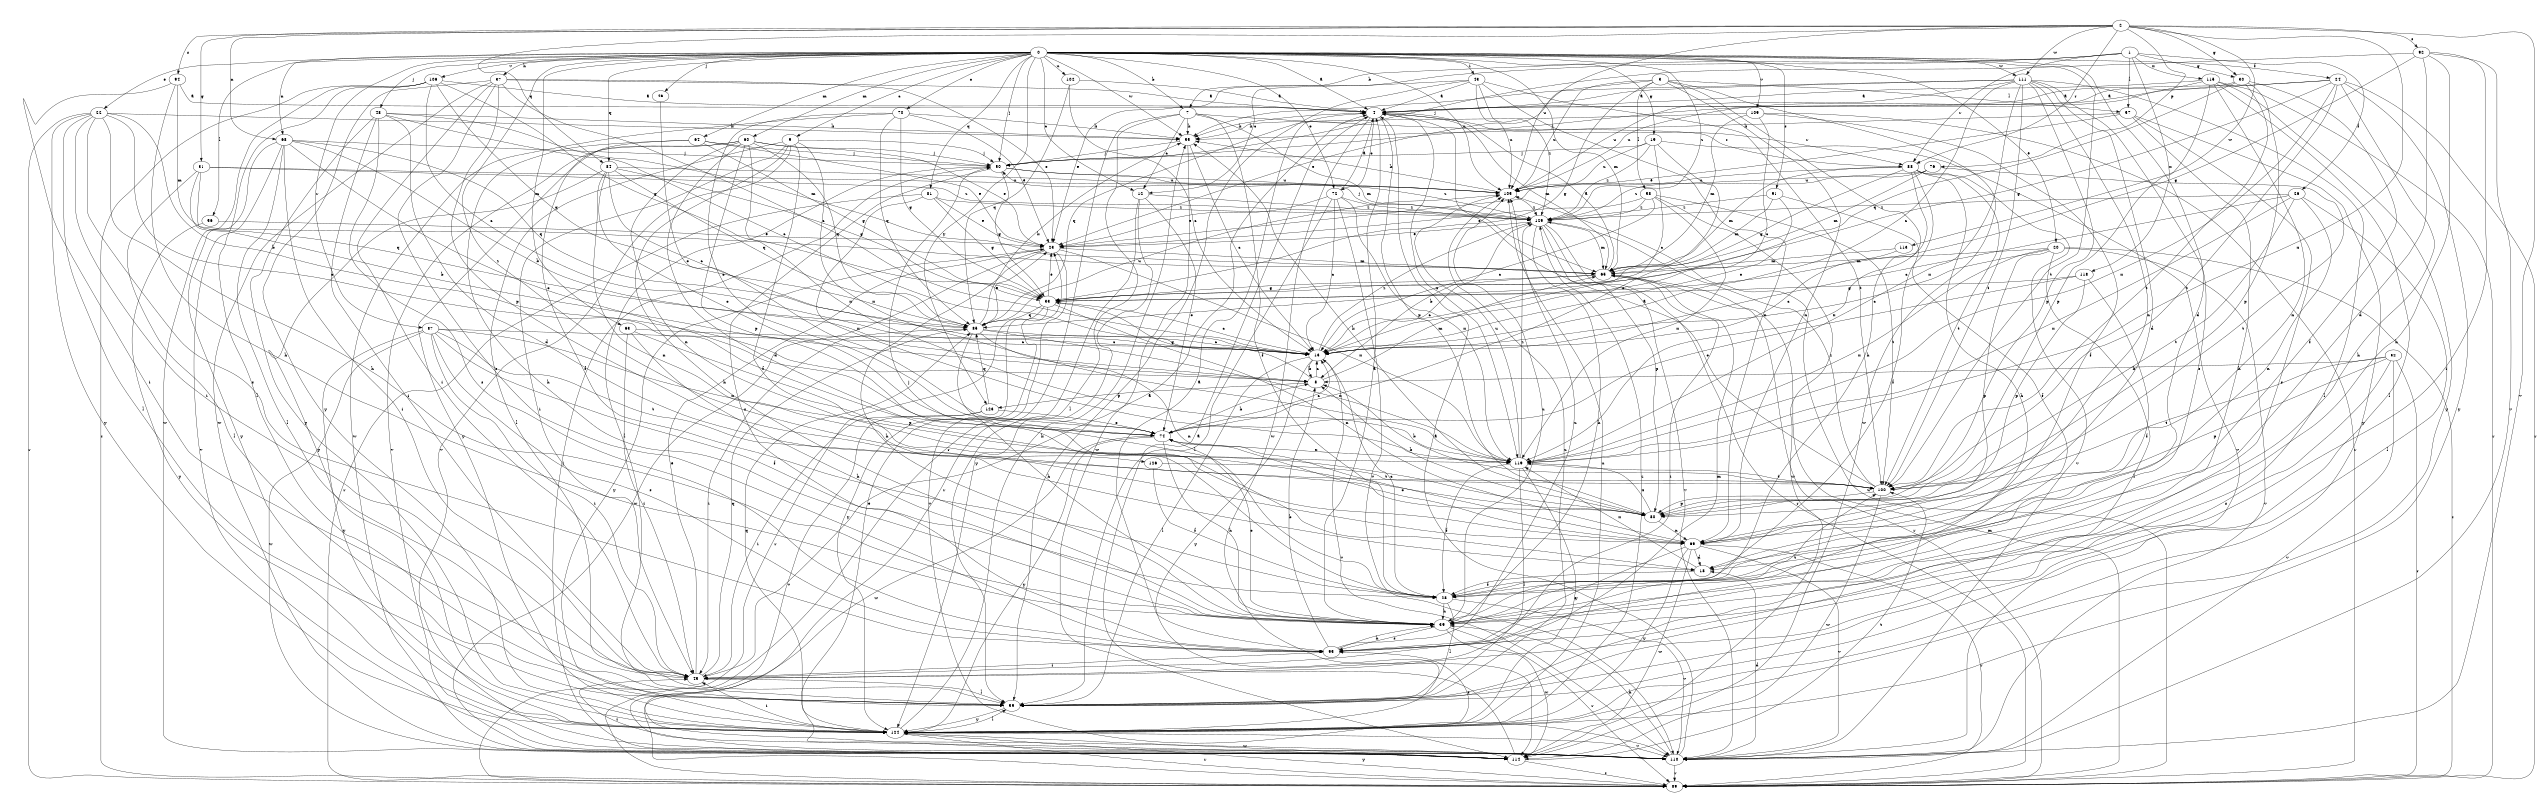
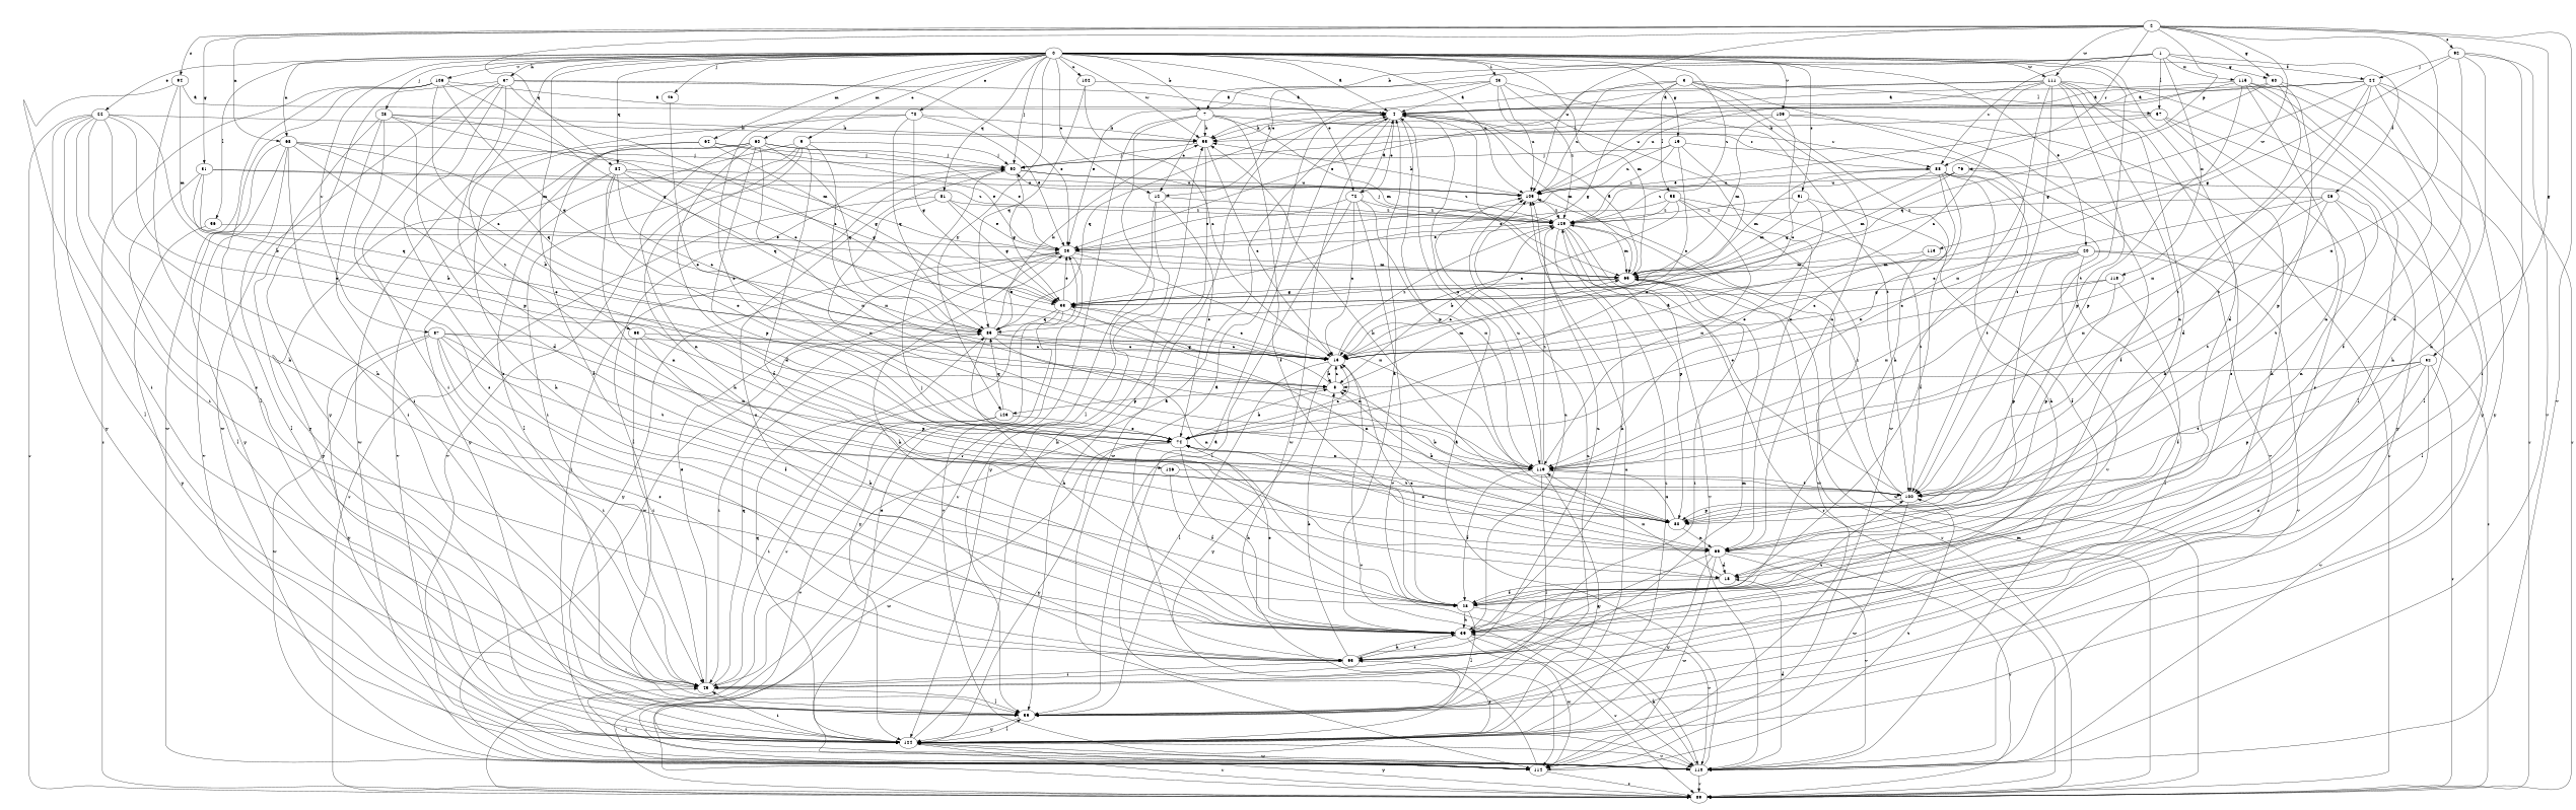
  strict digraph {
    0
    4
    7
    9
    12
    18
    20
    22
    24
    n10 [label=19]
    37
    43
    46
    48
    50
    55
    56
    60
    n19 [label=63]
    64
    65
    68
    70
    72
    81
    84
    87
    91
    100
    102
    105
    106
    109
    111
    123
    126
    129
    88
    119
    114
    80
    85
    28
    59
    89
    110
    39
    45
    74
    124
    69
    13
    8
    95
    33
    23
    1
    26
    30
    57
    115
    118
    2
    31
    32
    76
    92
    94
    113
    3
    58
    0 -> 4 [label=a]
    0 -> 7 [label=b]
    0 -> 9 [label=c]
    0 -> 12 [label=c]
    0 -> 18 [label=d]
    0 -> 20 [label=e]
    0 -> 22 [label=e]
    0 -> 24 [label=f]
    0 -> n10 [label=g]
    0 -> 37 [label=h]
    0 -> 43 [label=i]
    0 -> 46 [label=j]
    0 -> 48 [label=j]
    0 -> 50 [label=j]
    0 -> 55 [label=w]
    0 -> 56 [label=l]
    0 -> 60 [label=m]
    0 -> n19 [label=m]
    0 -> 64 [label=m]
    0 -> 65 [label=m]
    0 -> 68 [label=n]
    0 -> 70 [label=o]
    0 -> 72 [label=o]
    0 -> 81 [label=q]
    0 -> 84 [label=q]
    0 -> 87 [label=r]
    0 -> 91 [label=s]
    0 -> 100 [label=t]
    0 -> 102 [label=u]
    0 -> 105 [label=u]
    0 -> 106 [label=v]
    0 -> 109 [label=v]
    0 -> 111 [label=w]
    0 -> 123 [label=y]
    0 -> 126 [label=z]
    0 -> 129 [label=z]
    4 -> 55 [label=k]
    4 -> 65 [label=m]
    4 -> 72 [label=o]
    4 -> 88 [label=r]
    4 -> 119 [label=x]
    4 -> 114 [label=w]
    4 -> 80 [label=p]
    4 -> 85 [label=q]
    7 -> 12 [label=c]
    7 -> 55 [label=k]
    7 -> 65 [label=m]
    7 -> 88 [label=r]
    7 -> 28 [label=f]
    7 -> 59 [label=l]
    7 -> 89 [label=r]
    9 -> 50 [label=j]
    9 -> 119 [label=x]
    9 -> 28 [label=f]
    9 -> 59 [label=l]
    9 -> 110 [label=v]
    9 -> 39 [label=h]
    9 -> 45 [label=i]
    12 -> 129 [label=z]
    12 -> 89 [label=r]
    12 -> 74 [label=o]
    12 -> 124 [label=y]
    18 -> 119 [label=x]
    18 -> 28 [label=f]
    20 -> 65 [label=m]
    20 -> 119 [label=x]
    20 -> 59 [label=l]
    20 -> 89 [label=r]
    20 -> 110 [label=v]
    20 -> 69 [label=p]
    20 -> 13 [label=c]
    22 -> 55 [label=k]
    22 -> 59 [label=l]
    22 -> 89 [label=r]
    22 -> 39 [label=h]
    22 -> 45 [label=i]
    22 -> 74 [label=o]
    22 -> 124 [label=y]
    22 -> 8 [label=b]
    22 -> 95 [label=s]
    24 -> 4 [label=a]
    24 -> 50 [label=j]
    24 -> 100 [label=t]
    24 -> 119 [label=x]
    24 -> 89 [label=r]
    24 -> 39 [label=h]
    24 -> 124 [label=y]
    24 -> 33 [label=g]
    n10 -> 50 [label=j]
    n10 -> 105 [label=u]
    n10 -> 129 [label=z]
    n10 -> 110 [label=v]
    n10 -> 74 [label=o]
    n10 -> 13 [label=c]
    37 -> 4 [label=a]
    37 -> 114 [label=w]
    37 -> 80 [label=p]
    37 -> 45 [label=i]
    37 -> 124 [label=y]
    37 -> 13 [label=c]
    37 -> 95 [label=s]
    37 -> 23 [label=e]
    43 -> 4 [label=a]
    43 -> 100 [label=t]
    43 -> 105 [label=u]
    43 -> 129 [label=z]
    43 -> 59 [label=l]
    43 -> 69 [label=n]
    43 -> 23 [label=e]
    46 -> 74 [label=o]
    48 -> 18 [label=d]
    48 -> 55 [label=k]
    48 -> 65 [label=m]
    48 -> 45 [label=i]
    48 -> 124 [label=y]
    48 -> 13 [label=c]
    48 -> 95 [label=s]
    50 -> 105 [label=u]
    50 -> 129 [label=z]
    50 -> 59 [label=l]
    50 -> 95 [label=s]
    50 -> 33 [label=g]
    55 -> 50 [label=j]
    55 -> 114 [label=w]
    55 -> 13 [label=c]
    56 -> 124 [label=y]
    56 -> 23 [label=e]
    60 -> 18 [label=d]
    60 -> 50 [label=j]
    60 -> 119 [label=x]
    60 -> 80 [label=p]
    60 -> 85 [label=q]
    60 -> 110 [label=v]
    60 -> 124 [label=y]
    60 -> 69 [label=n]
    60 -> 23 [label=e]
    n19 -> 80 [label=p]
    n19 -> 39 [label=h]
    n19 -> 45 [label=i]
    n19 -> 13 [label=c]
    64 -> 50 [label=j]
    64 -> 28 [label=f]
    64 -> 39 [label=h]
    64 -> 33 [label=g]
    64 -> 23 [label=e]
    65 -> 4 [label=a]
    65 -> 89 [label=r]
    65 -> 45 [label=i]
    65 -> 13 [label=c]
    65 -> 33 [label=g]
    68 -> 50 [label=j]
    68 -> 85 [label=q]
    68 -> 59 [label=l]
    68 -> 110 [label=v]
    68 -> 45 [label=i]
    68 -> 74 [label=o]
    68 -> 124 [label=y]
    68 -> 8 [label=b]
    70 -> 55 [label=k]
    70 -> 114 [label=w]
    70 -> 85 [label=q]
    70 -> 74 [label=o]
    70 -> 33 [label=g]
    70 -> 23 [label=e]
    72 -> 4 [label=a]
    72 -> 129 [label=z]
    72 -> 119 [label=x]
    72 -> 59 [label=l]
    72 -> 110 [label=v]
    72 -> 13 [label=c]
    72 -> 23 [label=e]
    81 -> 129 [label=z]
    81 -> 119 [label=x]
    81 -> 89 [label=r]
    81 -> 33 [label=g]
    81 -> 23 [label=e]
    84 -> 105 [label=u]
    84 -> 85 [label=q]
    84 -> 74 [label=o]
    84 -> 124 [label=y]
    84 -> 69 [label=n]
    84 -> 13 [label=c]
    84 -> 33 [label=g]
    87 -> 100 [label=t]
    87 -> 119 [label=x]
    87 -> 114 [label=w]
    87 -> 28 [label=f]
    87 -> 45 [label=i]
    87 -> 124 [label=y]
    87 -> 13 [label=c]
    87 -> 95 [label=s]
    91 -> 65 [label=m]
    91 -> 129 [label=z]
    91 -> 28 [label=f]
-   91 -> 13 [label=o]
+   91 -> 74 [label=o]
    100 -> 4 [label=a]
    100 -> 129 [label=z]
    100 -> 114 [label=w]
    100 -> 80 [label=p]
    100 -> 8 [label=b]
    102 -> 4 [label=a]
    102 -> 85 [label=q]
    102 -> 13 [label=c]
    105 -> 55 [label=k]
    105 -> 129 [label=z]
    106 -> 4 [label=a]
    106 -> 114 [label=w]
    106 -> 85 [label=q]
    106 -> 59 [label=l]
    106 -> 89 [label=r]
    106 -> 13 [label=c]
    106 -> 33 [label=g]
    109 -> 55 [label=k]
    109 -> 65 [label=m]
    109 -> 28 [label=f]
    109 -> 89 [label=r]
    109 -> 13 [label=c]
    111 -> 4 [label=a]
    111 -> 18 [label=d]
    111 -> 55 [label=k]
    111 -> 100 [label=t]
    111 -> 105 [label=u]
    111 -> 119 [label=x]
    111 -> 80 [label=p]
    111 -> 59 [label=l]
    111 -> 69 [label=n]
    111 -> 13 [label=c]
    111 -> 95 [label=s]
    123 -> 85 [label=q]
    123 -> 110 [label=v]
    123 -> 45 [label=i]
    123 -> 74 [label=o]
    126 -> 100 [label=t]
    126 -> 28 [label=f]
    129 -> 50 [label=j]
    129 -> 65 [label=m]
    129 -> 80 [label=p]
    129 -> 89 [label=r]
    129 -> 110 [label=v]
    129 -> 39 [label=h]
    129 -> 8 [label=b]
    129 -> 23 [label=e]
    88 -> 65 [label=m]
    88 -> 100 [label=t]
    88 -> 105 [label=u]
    88 -> 119 [label=x]
    88 -> 28 [label=f]
    88 -> 110 [label=v]
    88 -> 39 [label=h]
    88 -> 33 [label=g]
    119 -> 100 [label=t]
    119 -> 105 [label=u]
    119 -> 129 [label=z]
    119 -> 28 [label=f]
    119 -> 59 [label=l]
    119 -> 124 [label=y]
    114 -> 4 [label=a]
    114 -> 100 [label=t]
    114 -> 89 [label=r]
    80 -> 55 [label=k]
    80 -> 119 [label=x]
    80 -> 69 [label=n]
    80 -> 8 [label=b]
    85 -> 55 [label=k]
-   85 -> 105 [label=u]
    85 -> 119 [label=x]
    85 -> 39 [label=h]
    85 -> 45 [label=i]
    85 -> 69 [label=n]
    85 -> 13 [label=c]
    85 -> 23 [label=e]
    28 -> 50 [label=j]
    28 -> 59 [label=l]
    28 -> 110 [label=v]
    28 -> 39 [label=h]
    28 -> 13 [label=c]
    59 -> 105 [label=u]
    59 -> 124 [label=y]
    89 -> 65 [label=m]
    89 -> 105 [label=u]
    89 -> 124 [label=y]
    110 -> 4 [label=a]
    110 -> 18 [label=d]
    110 -> 50 [label=j]
    110 -> 89 [label=r]
    110 -> 39 [label=h]
    110 -> 45 [label=i]
    110 -> 23 [label=e]
    39 -> 4 [label=a]
    39 -> 100 [label=t]
    39 -> 105 [label=u]
    39 -> 114 [label=w]
    39 -> 89 [label=r]
    39 -> 74 [label=o]
    39 -> 95 [label=s]
    45 -> 4 [label=a]
    45 -> 65 [label=m]
    45 -> 85 [label=q]
    45 -> 59 [label=l]
    45 -> 23 [label=e]
    74 -> 119 [label=x]
    74 -> 114 [label=w]
    74 -> 39 [label=h]
    74 -> 124 [label=y]
    74 -> 13 [label=c]
    74 -> 8 [label=b]
    124 -> 55 [label=k]
    124 -> 105 [label=u]
    124 -> 129 [label=z]
    124 -> 114 [label=w]
    124 -> 85 [label=q]
    124 -> 59 [label=l]
    124 -> 89 [label=r]
    124 -> 110 [label=v]
    124 -> 45 [label=i]
    124 -> 95 [label=s]
    69 -> 18 [label=d]
    69 -> 114 [label=w]
    69 -> 89 [label=r]
    69 -> 110 [label=v]
    69 -> 74 [label=o]
    69 -> 124 [label=y]
    69 -> 95 [label=s]
    13 -> 129 [label=z]
    13 -> 59 [label=l]
    13 -> 110 [label=v]
    13 -> 124 [label=y]
    13 -> 8 [label=b]
    8 -> 65 [label=m]
    8 -> 123 [label=y]
    8 -> 13 [label=c]
    8 -> 33 [label=g]
    95 -> 4 [label=a]
    95 -> 105 [label=u]
    95 -> 39 [label=h]
    95 -> 45 [label=i]
    95 -> 8 [label=b]
    33 -> 85 [label=q]
    33 -> 89 [label=r]
    33 -> 124 [label=y]
    33 -> 69 [label=n]
    33 -> 13 [label=c]
    33 -> 23 [label=e]
    23 -> 65 [label=m]
    23 -> 119 [label=x]
    23 -> 114 [label=w]
    23 -> 110 [label=v]
    23 -> 39 [label=h]
    23 -> 124 [label=y]
    1 -> 7 [label=b]
    1 -> 12 [label=c]
    1 -> 88 [label=r]
    1 -> 26 [label=f]
    1 -> 30 [label=g]
    1 -> 57 [label=l]
    1 -> 115 [label=x]
    1 -> 118 [label=x]
    26 -> 100 [label=t]
    26 -> 129 [label=z]
    26 -> 119 [label=x]
    26 -> 59 [label=l]
    26 -> 69 [label=n]
    26 -> 13 [label=c]
    30 -> 4 [label=a]
    30 -> 100 [label=t]
    30 -> 80 [label=p]
    30 -> 85 [label=q]
    30 -> 28 [label=f]
    57 -> 55 [label=k]
    57 -> 39 [label=h]
    57 -> 124 [label=y]
    57 -> 95 [label=s]
    57 -> 23 [label=e]
    115 -> 4 [label=a]
    115 -> 105 [label=u]
    115 -> 80 [label=p]
    115 -> 59 [label=l]
    115 -> 89 [label=r]
    115 -> 124 [label=y]
    115 -> 69 [label=n]
    118 -> 80 [label=p]
    118 -> 28 [label=f]
    118 -> 74 [label=o]
    118 -> 33 [label=g]
    2 -> 68 [label=n]
    2 -> 84 [label=q]
    2 -> 105 [label=u]
    2 -> 111 [label=w]
    2 -> 88 [label=r]
    2 -> 119 [label=x]
    2 -> 110 [label=v]
    2 -> 30 [label=g]
    2 -> 31 [label=g]
+   2 -> 32 [label=g]
    2 -> 76 [label=p]
    2 -> 92 [label=s]
    2 -> 94 [label=s]
    2 -> 113 [label=w]
    31 -> 105 [label=u]
    31 -> 129 [label=z]
    31 -> 85 [label=q]
    31 -> 59 [label=l]
    31 -> 8 [label=b]
    32 -> 100 [label=t]
    32 -> 80 [label=p]
    32 -> 89 [label=r]
    32 -> 110 [label=v]
    32 -> 8 [label=b]
    32 -> 95 [label=s]
    76 -> 65 [label=m]
    76 -> 100 [label=t]
    76 -> 105 [label=u]
    76 -> 129 [label=z]
    92 -> 18 [label=d]
-   92 -> 50 [label=j]
+   92 -> 24 [label=j]
    92 -> 110 [label=v]
    92 -> 39 [label=h]
    92 -> 45 [label=i]
    92 -> 33 [label=g]
    94 -> 4 [label=a]
    94 -> 65 [label=m]
    94 -> 39 [label=h]
    94 -> 45 [label=i]
    113 -> 65 [label=m]
    113 -> 13 [label=c]
    3 -> 105 [label=u]
    3 -> 114 [label=w]
    3 -> 39 [label=h]
    3 -> 69 [label=n]
    3 -> 33 [label=g]
    3 -> 23 [label=e]
    3 -> 57 [label=l]
    3 -> 58 [label=l]
    58 -> 100 [label=t]
    58 -> 129 [label=z]
    58 -> 119 [label=x]
    58 -> 114 [label=w]
    58 -> 13 [label=c]
    58 -> 23 [label=e]
  }
